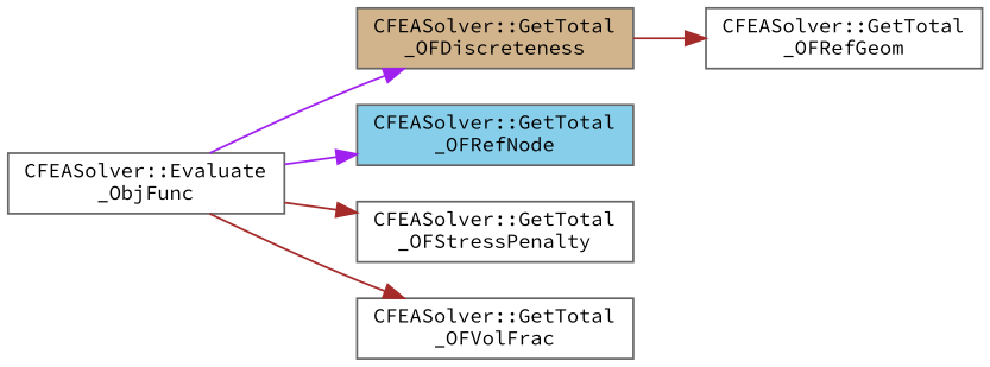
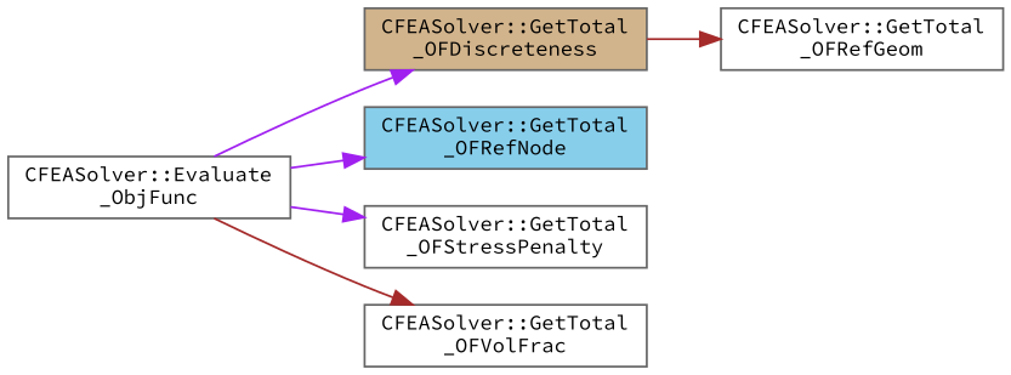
  digraph {
    fontname="Source Code Pro"
    rankdir=LR
    node [color=grey40 fillcolor=white fontname="Source Code Pro" fontsize=10 shape=box style=filled]
    edge [color=purple fontname="Source Code Pro" fontsize=10 labelfontname=Helvetica labelfontsize=10 style=solid]
    n1 [color=gray40 fontcolor=black height=0.2 label="CFEASolver::Evaluate\l_ObjFunc" width=0.4]
    n2 [fillcolor=tan height=0.2 label="CFEASolver::GetTotal\l_OFDiscreteness" width=0.4]
    n3 [fillcolor=skyblue height=0.2 label="CFEASolver::GetTotal\l_OFRefNode" width=0.4]
    n4 [height=0.2 label="CFEASolver::GetTotal\l_OFStressPenalty" width=0.4]
    n5 [height=0.2 label="CFEASolver::GetTotal\l_OFVolFrac" width=0.4]
    n6 [height=0.2 label="CFEASolver::GetTotal\l_OFRefGeom" width=0.4]
    n1 -> n2
    n1 -> n3
-   n1 -> n4 [color=brown]
+   n1 -> n4
    n1 -> n5 [color=brown]
    n2 -> n6 [color=brown]
  }
